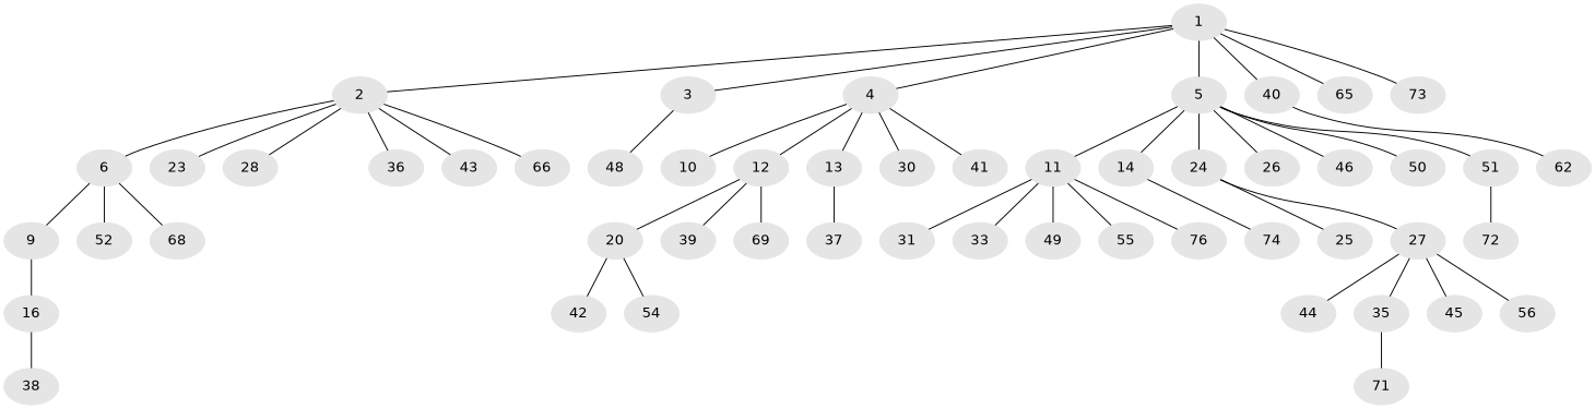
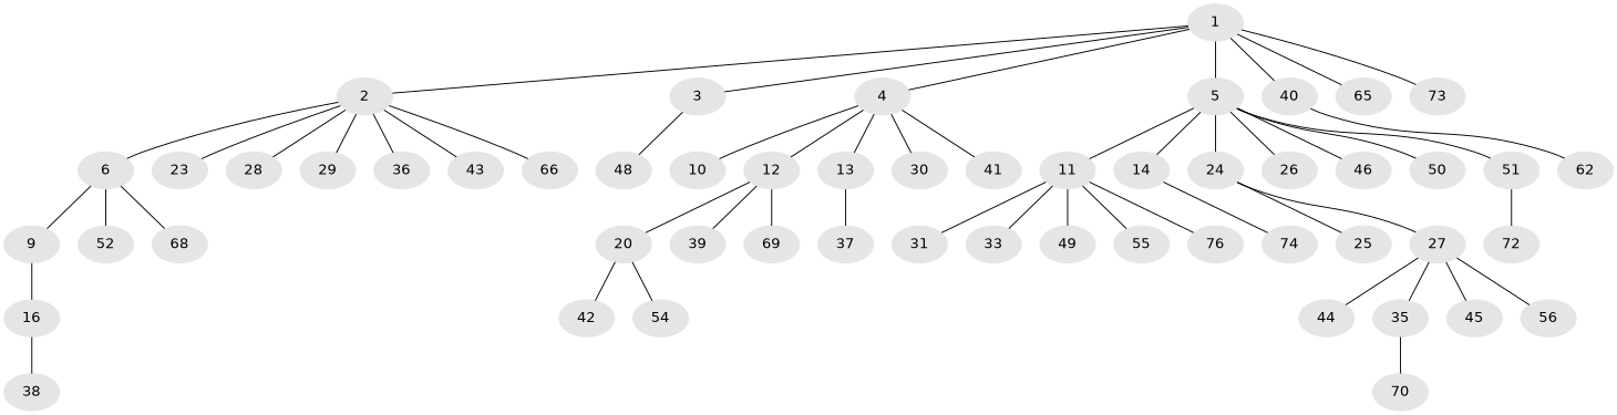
  graph {
    fontname="DejaVu Sans"
    node [color=gray90 fontname="DejaVu Sans" style=filled]
    edge [fontname="DejaVu Sans"]
    1 [super="+22"]
    2 [super="+17"]
    3
    4 [super="+7"]
    5 [super="+8"]
    40 [super="+61"]
    65 [super="+75"]
    73
    6 [super="+21"]
    23
    28
+   29
    36
    43 [super="+64"]
    66
    48
    10
    12 [super="+15"]
    13 [super="+18"]
    30
    41 [super="+58"]
    11 [super="+32"]
    14 [super="+19"]
    24 [super="+53"]
    26
    46
    50
    51
    62
    9 [super="+57"]
    52
    68
    20 [super="+77"]
    39
    69
    37 [super="+63"]
    31
    33
    49
    55
    76
    74
    25
    27 [super="+47"]
    72
    16 [super="+71"]
    38 [super="+44"]
    42
    54
    n50 [label=44 super="+67"]
    35 [super="+59"]
    45 [super="+60"]
    56
-   70 [label=71]
+   70
    1 -- 2
    1 -- 3
    1 -- 4
    1 -- 5
    1 -- 40
    1 -- 65
    1 -- 73
    2 -- 6
    2 -- 23
    2 -- 28
+   2 -- 29
    2 -- 36
    2 -- 43
    2 -- 66
    3 -- 48
    4 -- 10
    4 -- 12
    4 -- 13
    4 -- 30
    4 -- 41
    5 -- 11
    5 -- 14
    5 -- 24
    5 -- 26
    5 -- 46
    5 -- 50
    5 -- 51
    40 -- 62
    6 -- 9
    6 -- 52
    6 -- 68
    12 -- 20
    12 -- 39
    12 -- 69
    13 -- 37
    11 -- 31
    11 -- 33
    11 -- 49
    11 -- 55
    11 -- 76
    14 -- 74
    24 -- 25
    24 -- 27
    51 -- 72
    9 -- 16
    20 -- 42
    20 -- 54
    27 -- n50
    27 -- 35
    27 -- 45
    27 -- 56
    16 -- 38
    35 -- 70
  }
